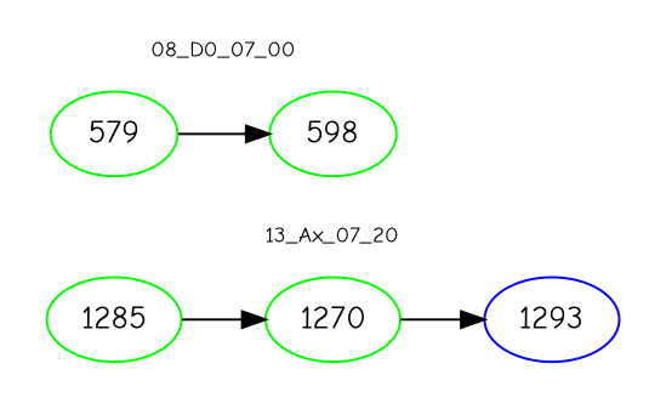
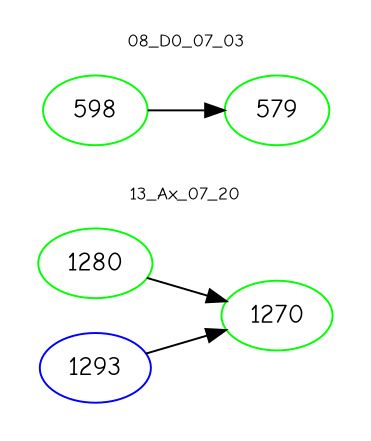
  digraph {
    fontname="Comic Neue"
    rankdir=LR
    node [color=green fontname="Comic Neue"]
    edge [color=black fontname="Comic Neue"]
-   n1 [label=1285]
+   n1 [label=1280]
    n2 [label=1270]
    n3 [color=blue label=1293]
    n4 [label=598]
    n5 [label=579]
    subgraph cluster_1 {
      color=white
      fontsize=10
      label="13_Ax_07_20"
      n1
      n2
      n3
    }
    subgraph cluster_2 {
      color=white
      fontsize=10
-     label="08_D0_07_00"
+     label="08_D0_07_03"
      n4
      n5
    }
    n1 -> n2
-   n2 -> n3
-   n5 -> n4
+   n3 -> n2
+   n4 -> n5
  }
